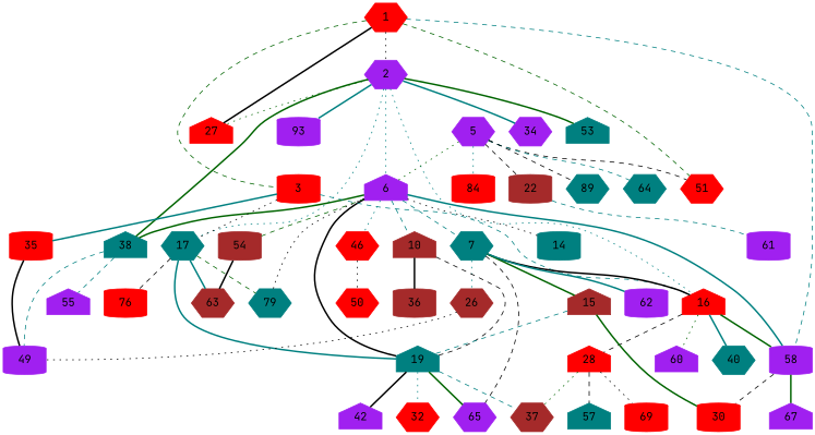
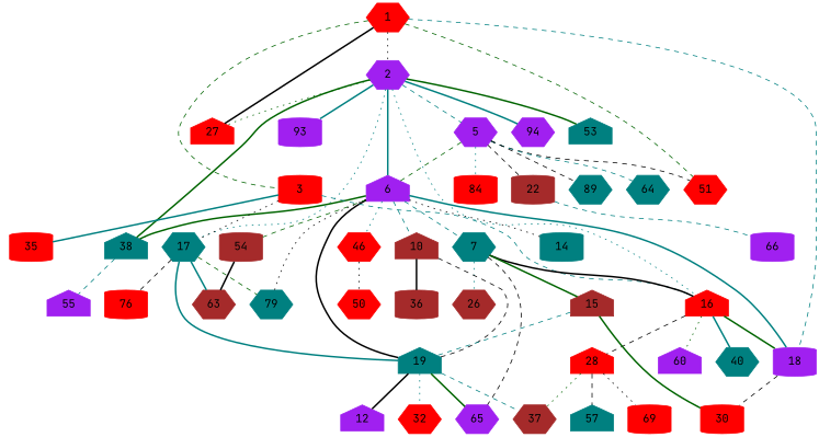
  graph {
    fontname="JetBrains Mono"
    node [color=purple fontname="JetBrains Mono" shape=hexagon style=filled]
    edge [color=teal fontname="JetBrains Mono" style=dashed]
    2 [super="+4"]
    27 [color=red shape=house super="+72+83"]
    5 [super="+58+39"]
    6 [shape=house super="+78+12+56+9+24"]
    16 [color=red shape=house super="+29"]
    17 [color=teal super="+23"]
-   34
+   34 [label=94]
    38 [color=teal shape=house super="+48"]
    53 [color=teal shape=house]
    93 [shape=cylinder]
    1 [color=red]
    3 [color=red shape=cylinder super="+11"]
-   18 [shape=cylinder super="+85+87+95+71" label=58]
+   18 [shape=cylinder super="+85+87+95+71"]
    51 [color=red]
    35 [color=red shape=cylinder]
    30 [color=red shape=cylinder]
-   67 [shape=house]
    22 [color=brown shape=cylinder]
    64 [color=teal]
    84 [color=red shape=cylinder]
    89 [color=teal]
    7 [color=teal super="+8"]
    10 [color=brown shape=house super="+20+25"]
    14 [color=teal shape=cylinder]
    19 [color=teal shape=house super="+33"]
    46 [color=red super="+91"]
    54 [color=brown shape=cylinder super="+70"]
    79 [color=teal super="+90"]
    28 [color=red shape=house]
    40 [color=teal super="+65+80"]
    60 [shape=house]
    63 [color=brown]
    76 [color=red shape=cylinder]
-   49 [shape=cylinder super="+75"]
    55 [shape=house]
-   61 [shape=cylinder]
+   61 [shape=cylinder label=66]
    15 [color=brown shape=house super="+21+44"]
    26 [color=brown]
    n39 [label=65]
-   62 [shape=cylinder]
    36 [color=brown shape=cylinder super="+82"]
-   42 [shape=house]
+   42 [shape=house label=12]
    32 [color=red]
    37 [color=brown super="+66+81"]
    50 [color=red]
    57 [color=teal shape=house]
    69 [color=red shape=cylinder]
    2 -- 27 [color=darkgreen style=dotted]
-   2 -- 6 [style=dotted]
+   2 -- 5
+   2 -- 6 [style=bold]
    2 -- 16 [style=dotted]
    2 -- 17 [style=dotted]
    2 -- 34 [style=bold]
    2 -- 38 [color=darkgreen style=bold]
    2 -- 53 [color=darkgreen style=bold]
    2 -- 93 [style=bold]
-   5 -- 6 [color=darkgreen style=dotted weight=2]
+   5 -- 6 [color=darkgreen weight=2]
    5 -- 51 [color=black]
    5 -- 22 [color=black]
    5 -- 64
    5 -- 84 [style=dotted]
    5 -- 89 [color=black]
    6 -- 38 [color=darkgreen style=bold weight=2]
    6 -- 18 [style=bold]
    6 -- 7
    6 -- 10
    6 -- 14 [color=black style=dotted]
    6 -- 19 [color=black style=bold weight=2]
    6 -- 46 [style=dotted]
    6 -- 54 [color=darkgreen]
    6 -- 79 [color=black style=dotted]
    16 -- 18 [color=darkgreen style=bold]
    16 -- 28 [color=black]
    16 -- 40 [style=bold]
    16 -- 60 [color=darkgreen style=dotted]
    17 -- 19 [style=bold]
    17 -- 79 [color=darkgreen]
    17 -- 63 [style=bold]
    17 -- 76 [color=black]
-   38 -- 49
    38 -- 55
    1 -- 2 [color=black style=dotted weight=2]
    1 -- 27 [color=black style=bold]
    1 -- 3 [color=darkgreen]
    1 -- 18
    1 -- 51 [color=darkgreen]
    3 -- 16
    3 -- 17 [color=black style=dotted]
    3 -- 35 [style=bold]
    18 -- 30 [color=black]
-   18 -- 67 [color=darkgreen style=bold]
-   35 -- 49 [color=black style=bold]
    22 -- 61
    7 -- 16 [color=black style=bold]
    7 -- 15 [color=darkgreen style=bold]
    7 -- 26 [style=dotted]
    7 -- n39 [color=black]
-   7 -- 62 [style=bold]
    10 -- 19 [color=black]
    10 -- 36 [color=black style=bold]
    19 -- n39 [color=darkgreen style=bold]
    19 -- 42 [color=black style=bold]
    19 -- 32 [style=dotted]
    19 -- 37
    46 -- 50 [color=black style=dotted]
    54 -- 63 [color=black style=bold]
    28 -- 37 [color=darkgreen style=dotted]
    28 -- 57 [color=black]
    28 -- 69 [color=black style=dotted]
    15 -- 30 [color=darkgreen style=bold]
    15 -- 19
-   26 -- 49 [color=black style=dotted]
  }
